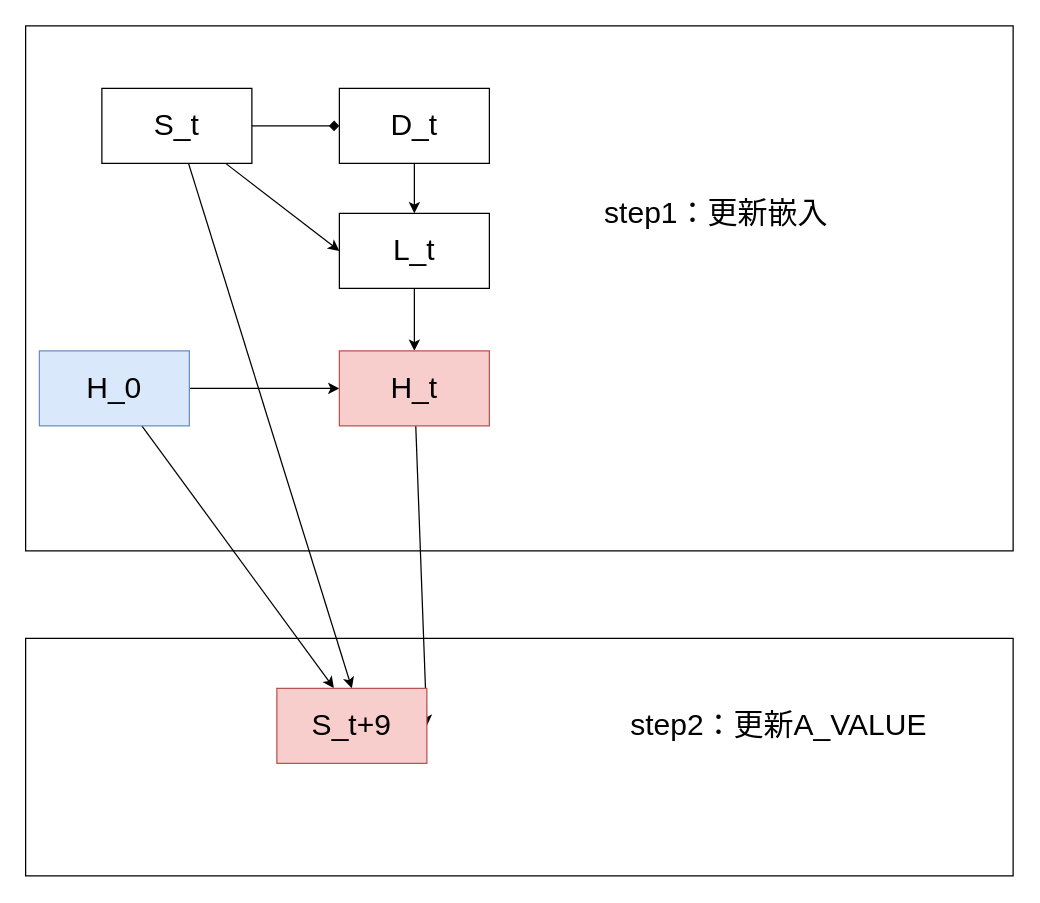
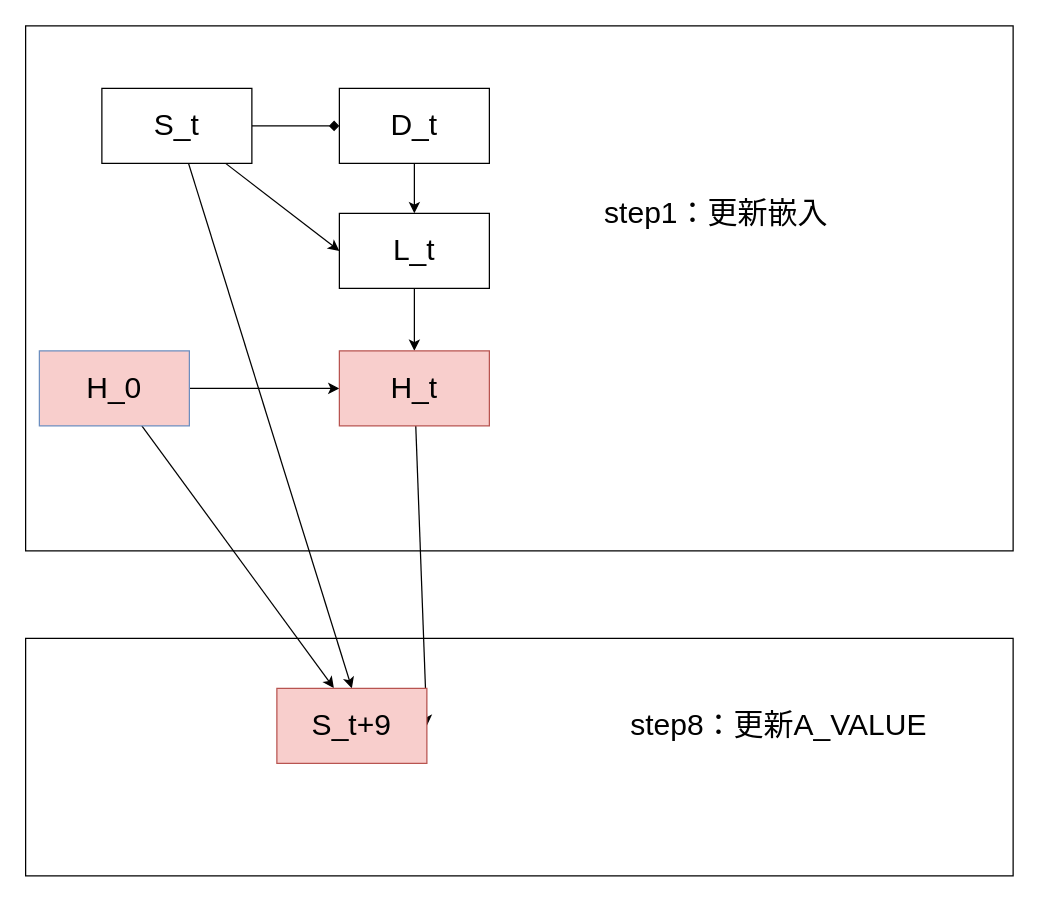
  <mxCell id="0" />
  <mxCell id="1" parent="0" />
  <mxCell id="2" value="" style="whiteSpace=wrap;html=1;align=center;treeFolding=1;treeMoving=1;newEdgeStyle={&quot;edgeStyle&quot;:&quot;elbowEdgeStyle&quot;,&quot;startArrow&quot;:&quot;none&quot;,&quot;endArrow&quot;:&quot;none&quot;};" vertex="1" parent="1"><mxGeometry x="20" y="510" width="790" height="190" as="geometry" /></mxCell>
  <mxCell id="3" value="" style="whiteSpace=wrap;html=1;align=center;treeFolding=1;treeMoving=1;newEdgeStyle={&quot;edgeStyle&quot;:&quot;elbowEdgeStyle&quot;,&quot;startArrow&quot;:&quot;none&quot;,&quot;endArrow&quot;:&quot;none&quot;};" parent="1" vertex="1"><mxGeometry x="20" y="20" width="790" height="420" as="geometry" /></mxCell>
  <mxCell id="4" style="edgeStyle=orthogonalEdgeStyle;rounded=0;orthogonalLoop=1;jettySize=auto;html=1;entryX=0;entryY=0.5;entryDx=0;entryDy=0;endArrow=diamond;" edge="1" parent="1" source="7" target="9"><mxGeometry relative="1" as="geometry" /></mxCell>
  <mxCell id="5" style="rounded=0;orthogonalLoop=1;jettySize=auto;html=1;entryX=0;entryY=0.5;entryDx=0;entryDy=0;" edge="1" parent="1" source="7" target="11"><mxGeometry relative="1" as="geometry" /></mxCell>
  <mxCell id="6" style="edgeStyle=none;rounded=0;orthogonalLoop=1;jettySize=auto;html=1;entryX=0.5;entryY=0;entryDx=0;entryDy=0;" edge="1" parent="1" source="7" target="19"><mxGeometry relative="1" as="geometry" /></mxCell>
  <mxCell id="7" value="&lt;font style=&quot;font-size: 24px&quot;&gt;S_t&lt;/font&gt;" style="rounded=0;whiteSpace=wrap;html=1;" vertex="1" parent="1"><mxGeometry x="81" y="70" width="120" height="60" as="geometry" /></mxCell>
  <mxCell id="8" style="rounded=0;orthogonalLoop=1;jettySize=auto;html=1;exitX=0.5;exitY=1;exitDx=0;exitDy=0;entryX=0.5;entryY=0;entryDx=0;entryDy=0;" edge="1" parent="1" source="9" target="11"><mxGeometry relative="1" as="geometry" /></mxCell>
  <mxCell id="9" value="&lt;font style=&quot;font-size: 24px&quot;&gt;D_t&lt;/font&gt;" style="rounded=0;whiteSpace=wrap;html=1;" vertex="1" parent="1"><mxGeometry x="271" y="70" width="120" height="60" as="geometry" /></mxCell>
  <mxCell id="10" style="edgeStyle=none;rounded=0;orthogonalLoop=1;jettySize=auto;html=1;entryX=0.5;entryY=0;entryDx=0;entryDy=0;" edge="1" parent="1" source="11" target="16"><mxGeometry relative="1" as="geometry" /></mxCell>
  <mxCell id="11" value="&lt;font style=&quot;font-size: 24px&quot;&gt;L_t&lt;/font&gt;" style="rounded=0;whiteSpace=wrap;html=1;" vertex="1" parent="1"><mxGeometry x="271" y="170" width="120" height="60" as="geometry" /></mxCell>
  <mxCell id="12" style="edgeStyle=none;rounded=0;orthogonalLoop=1;jettySize=auto;html=1;" edge="1" parent="1" source="14" target="16"><mxGeometry relative="1" as="geometry" /></mxCell>
  <mxCell id="13" style="edgeStyle=none;rounded=0;orthogonalLoop=1;jettySize=auto;html=1;entryX=0.38;entryY=-0.005;entryDx=0;entryDy=0;entryPerimeter=0;" edge="1" parent="1" source="14" target="19"><mxGeometry relative="1" as="geometry" /></mxCell>
- <mxCell id="14" value="&lt;span style=&quot;font-size: 24px&quot;&gt;H_0&lt;/span&gt;" style="rounded=0;whiteSpace=wrap;html=1;fillColor=#dae8fc;strokeColor=#6c8ebf;" vertex="1" parent="1"><mxGeometry x="31" y="280" width="120" height="60" as="geometry" /></mxCell>
+ <mxCell id="14" value="&lt;span style=&quot;font-size: 24px&quot;&gt;H_0&lt;/span&gt;" style="rounded=0;whiteSpace=wrap;html=1;fillColor=#f8cecc;strokeColor=#6c8ebf;" vertex="1" parent="1"><mxGeometry x="31" y="280" width="120" height="60" as="geometry" /></mxCell>
  <mxCell id="15" style="edgeStyle=none;rounded=0;orthogonalLoop=1;jettySize=auto;html=1;entryX=1;entryY=0.5;entryDx=0;entryDy=0;" edge="1" parent="1" source="16" target="19"><mxGeometry relative="1" as="geometry" /></mxCell>
  <mxCell id="16" value="&lt;span style=&quot;font-size: 24px&quot;&gt;H_t&lt;/span&gt;" style="rounded=0;whiteSpace=wrap;html=1;fillColor=#f8cecc;strokeColor=#b85450;" vertex="1" parent="1"><mxGeometry x="271" y="280" width="120" height="60" as="geometry" /></mxCell>
  <mxCell id="17" value="&lt;font style=&quot;font-size: 24px&quot;&gt;step1：更新嵌入&amp;nbsp;&lt;/font&gt;" style="text;html=1;strokeColor=none;fillColor=none;align=center;verticalAlign=middle;whiteSpace=wrap;rounded=0;" vertex="1" parent="1"><mxGeometry x="461" y="140" width="230" height="60" as="geometry" /></mxCell>
- <mxCell id="18" value="&lt;font style=&quot;font-size: 24px&quot;&gt;step2：更新A_VALUE&amp;nbsp;&lt;/font&gt;" style="text;html=1;strokeColor=none;fillColor=none;align=center;verticalAlign=middle;whiteSpace=wrap;rounded=0;" vertex="1" parent="1"><mxGeometry x="471" y="550" width="310" height="60" as="geometry" /></mxCell>
+ <mxCell id="18" value="&lt;font style=&quot;font-size: 24px&quot;&gt;step8：更新A_VALUE&amp;nbsp;&lt;/font&gt;" style="text;html=1;strokeColor=none;fillColor=none;align=center;verticalAlign=middle;whiteSpace=wrap;rounded=0;" vertex="1" parent="1"><mxGeometry x="471" y="550" width="310" height="60" as="geometry" /></mxCell>
  <mxCell id="19" value="&lt;font style=&quot;font-size: 24px&quot;&gt;S_t+9&lt;/font&gt;" style="rounded=0;whiteSpace=wrap;html=1;fillColor=#f8cecc;strokeColor=#b85450;" vertex="1" parent="1"><mxGeometry x="221" y="550" width="120" height="60" as="geometry" /></mxCell>
